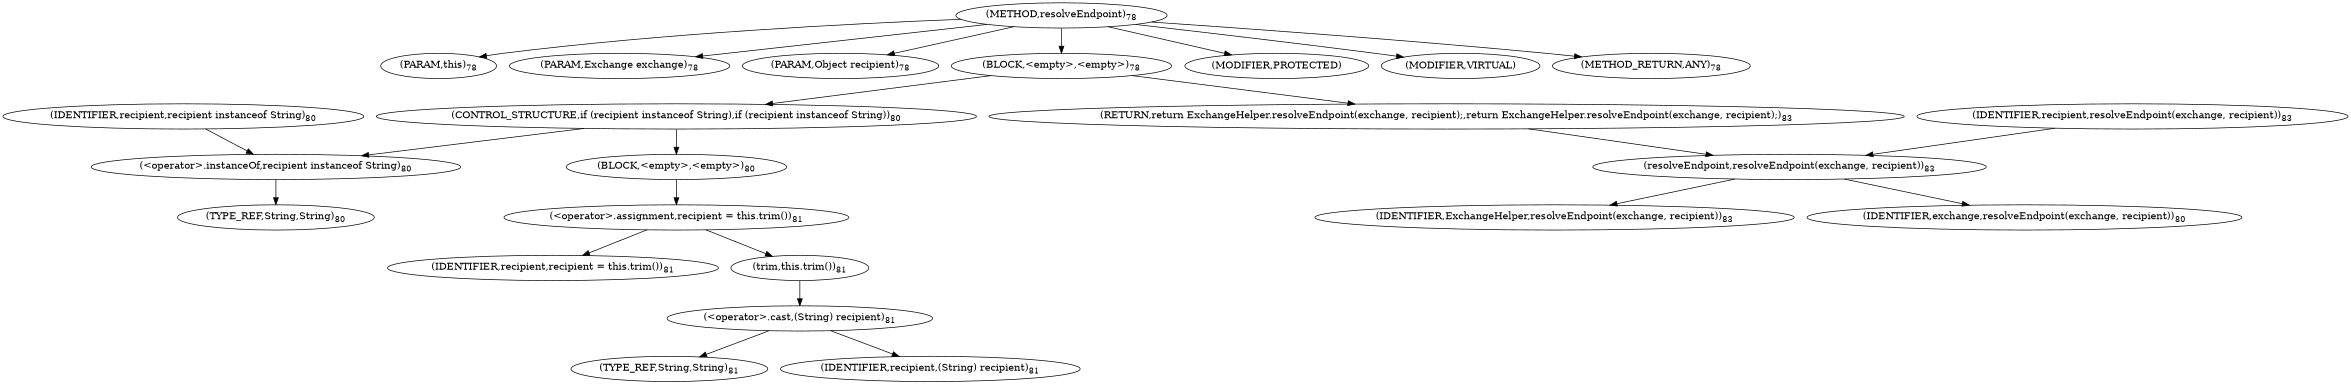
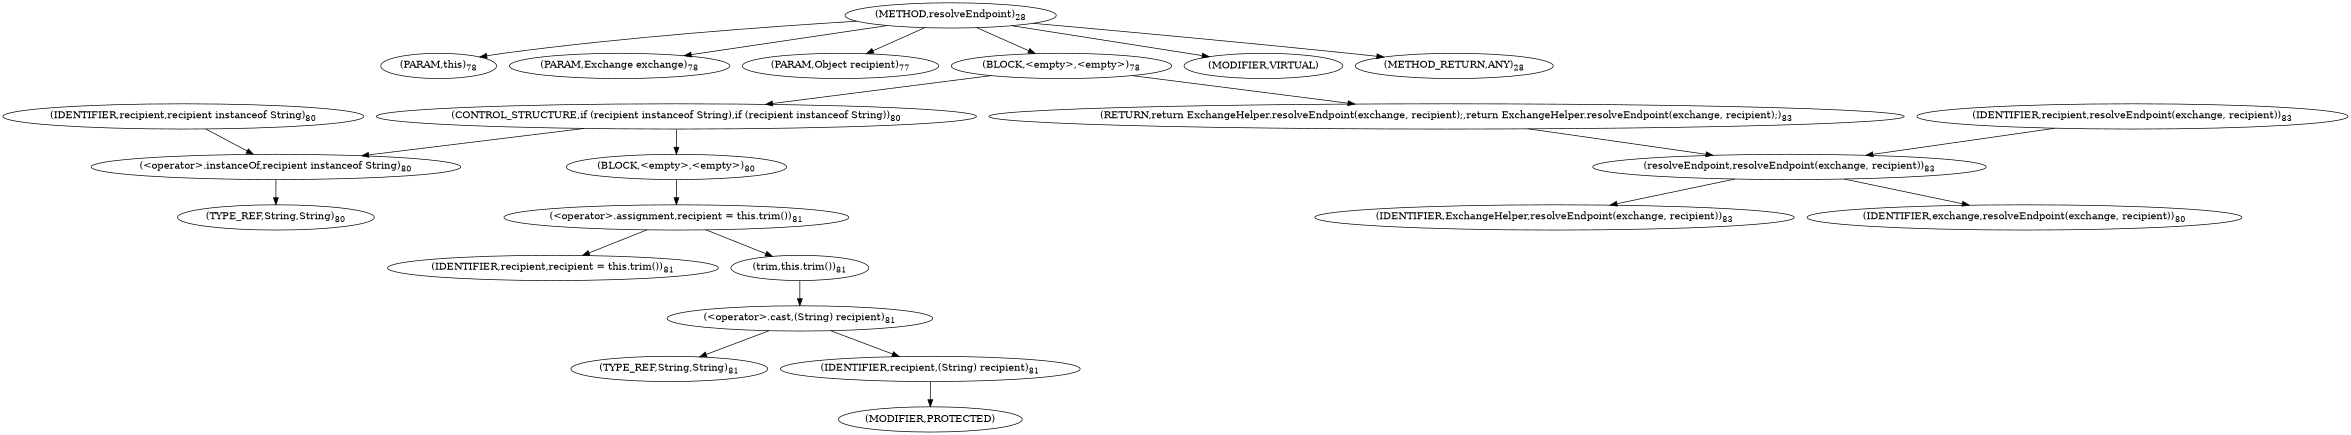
  digraph {
-   n1 [label=<(METHOD,resolveEndpoint)<SUB>78</SUB>>]
+   n1 [label=<(METHOD,resolveEndpoint)<SUB>28</SUB>>]
    n2 [label=<(PARAM,this)<SUB>78</SUB>>]
    n3 [label=<(PARAM,Exchange exchange)<SUB>78</SUB>>]
-   n4 [label=<(PARAM,Object recipient)<SUB>78</SUB>>]
+   n4 [label=<(PARAM,Object recipient)<SUB>77</SUB>>]
    n5 [label=<(BLOCK,&lt;empty&gt;,&lt;empty&gt;)<SUB>78</SUB>>]
    n6 [label=<(MODIFIER,PROTECTED)>]
    n7 [label=<(MODIFIER,VIRTUAL)>]
-   n8 [label=<(METHOD_RETURN,ANY)<SUB>78</SUB>>]
+   n8 [label=<(METHOD_RETURN,ANY)<SUB>28</SUB>>]
    n9 [label=<(CONTROL_STRUCTURE,if (recipient instanceof String),if (recipient instanceof String))<SUB>80</SUB>>]
    n10 [label=<(RETURN,return ExchangeHelper.resolveEndpoint(exchange, recipient);,return ExchangeHelper.resolveEndpoint(exchange, recipient);)<SUB>83</SUB>>]
    n11 [label=<(&lt;operator&gt;.instanceOf,recipient instanceof String)<SUB>80</SUB>>]
    n12 [label=<(BLOCK,&lt;empty&gt;,&lt;empty&gt;)<SUB>80</SUB>>]
    n13 [label=<(resolveEndpoint,resolveEndpoint(exchange, recipient))<SUB>83</SUB>>]
    n14 [label=<(TYPE_REF,String,String)<SUB>80</SUB>>]
    n15 [label=<(&lt;operator&gt;.assignment,recipient = this.trim())<SUB>81</SUB>>]
    n16 [label=<(IDENTIFIER,recipient,recipient instanceof String)<SUB>80</SUB>>]
    n17 [label=<(IDENTIFIER,recipient,recipient = this.trim())<SUB>81</SUB>>]
    n18 [label=<(trim,this.trim())<SUB>81</SUB>>]
    n19 [label=<(&lt;operator&gt;.cast,(String) recipient)<SUB>81</SUB>>]
    n20 [label=<(TYPE_REF,String,String)<SUB>81</SUB>>]
    n21 [label=<(IDENTIFIER,recipient,(String) recipient)<SUB>81</SUB>>]
    n22 [label=<(IDENTIFIER,ExchangeHelper,resolveEndpoint(exchange, recipient))<SUB>83</SUB>>]
    n23 [label=<(IDENTIFIER,exchange,resolveEndpoint(exchange, recipient))<SUB>80</SUB>>]
    n24 [label=<(IDENTIFIER,recipient,resolveEndpoint(exchange, recipient))<SUB>83</SUB>>]
    n1 -> n2
    n1 -> n3
    n1 -> n4
    n1 -> n5
-   n1 -> n6
+   n21 -> n6
    n1 -> n7
    n1 -> n8
    n5 -> n9
    n5 -> n10
    n9 -> n11
    n9 -> n12
    n10 -> n13
    n11 -> n14
    n12 -> n15
    n13 -> n22
    n13 -> n23
    n15 -> n17
    n15 -> n18
    n16 -> n11
    n18 -> n19
    n19 -> n20
    n19 -> n21
    n24 -> n13
  }
